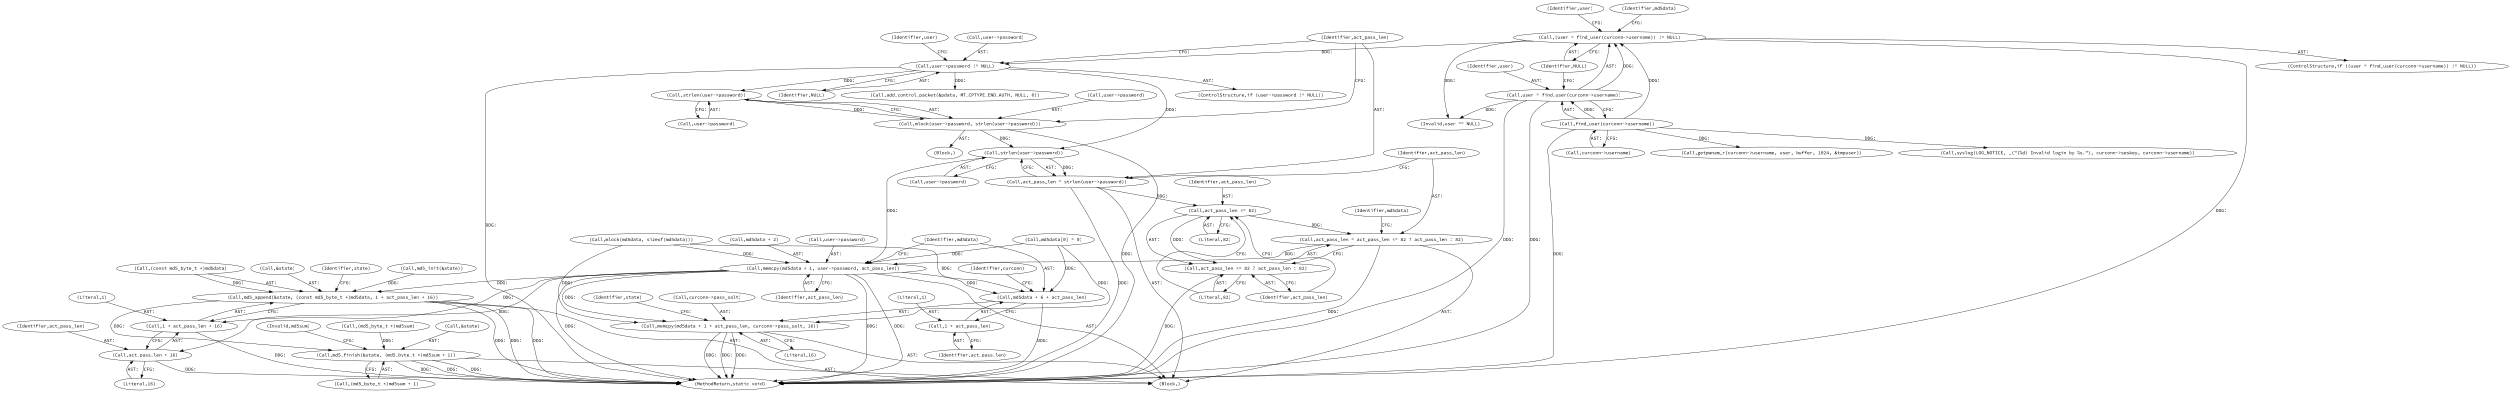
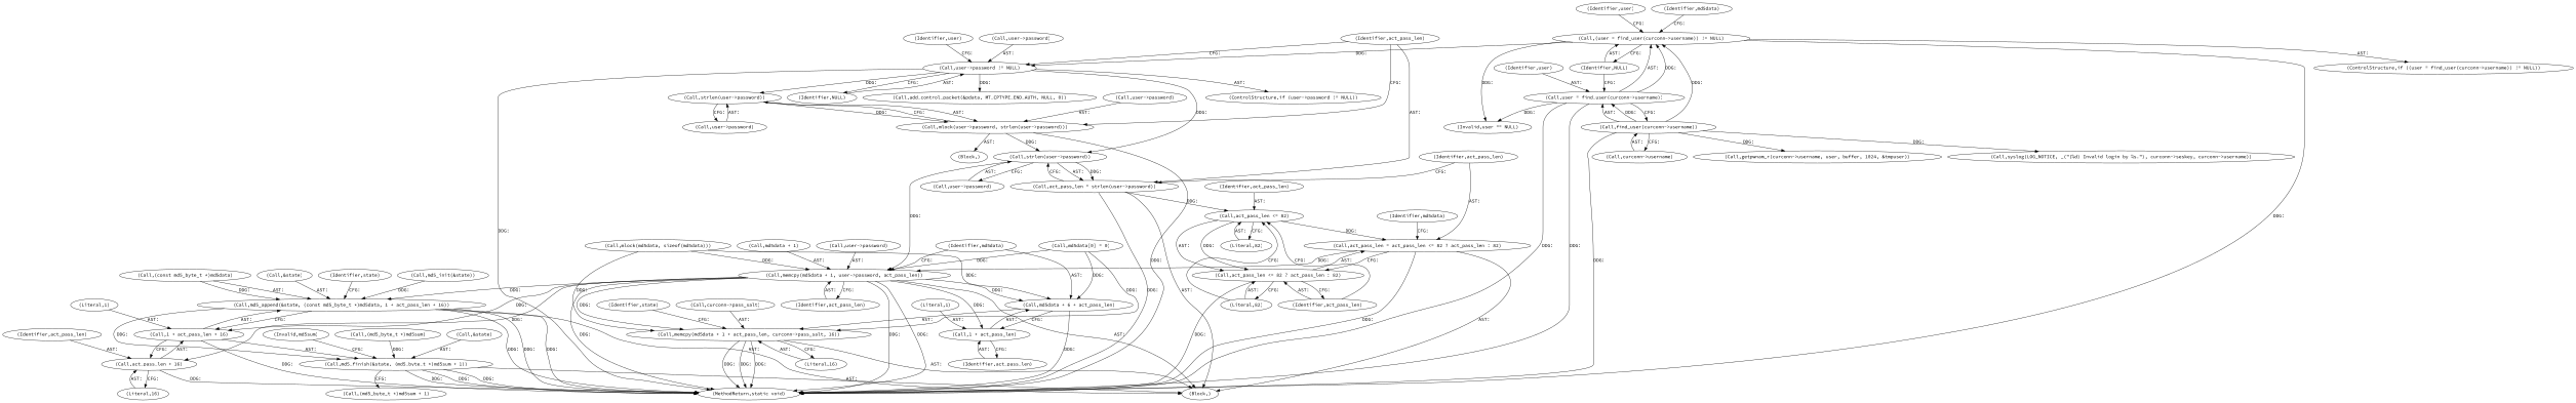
  digraph {
    fontname="Source Code Pro"
    node [fontname="Source Code Pro"]
    edge [fontname="Source Code Pro"]
    n1 [label="(Call,strlen(user->password))"]
    n2 [label="(Call,act_pass_len = strlen(user->password))"]
    n3 [label="(Call,memcpy(md5data + 1, user->password, act_pass_len))"]
    n4 [label="(Call,user->password)"]
    n5 [label="(MethodReturn,static void)"]
    n6 [label="(Call,act_pass_len <= 82)"]
    n7 [label="(Block,)"]
    n8 [label="(Call,memcpy(md5data + 1 + act_pass_len, curconn->pass_salt, 16))"]
    n9 [label="(Call,md5data + 6 + act_pass_len)"]
    n10 [label="(Call,1 + act_pass_len)"]
    n11 [label="(Call,md5_append(&state, (const md5_byte_t *)md5data, 1 + act_pass_len + 16))"]
    n12 [label="(Call,1 + act_pass_len + 16)"]
    n13 [label="(Call,act_pass_len + 16)"]
    n14 [label="(Identifier,act_pass_len)"]
    n15 [label="(Call,user->password != NULL)"]
    n16 [label="(Call,strlen(user->password))"]
    n17 [label="(ControlStructure,if (user->password != NULL))"]
    n18 [label="(Identifier,NULL)"]
    n19 [label="(Call,add_control_packet(&pdata, MT_CPTYPE_END_AUTH, NULL, 0))"]
    n20 [label="(Call,mlock(user->password, strlen(user->password)))"]
    n21 [label="(Call,user->password)"]
    n22 [label="(Call,(user = find_user(curconn->username)) != NULL)"]
    n23 [label="(Invalid,user == NULL)"]
    n24 [label="(ControlStructure,if ((user = find_user(curconn->username)) != NULL))"]
    n25 [label="(Identifier,NULL)"]
    n26 [label="(Call,user = find_user(curconn->username))"]
    n27 [label="(Call,find_user(curconn->username))"]
    n28 [label="(Call,curconn->username)"]
    n29 [label="(Call,getpwnam_r(curconn->username, user, buffer, 1024, &tmpuser))"]
    n30 [label="(Call,syslog(LOG_NOTICE, _(\"(%d) Invalid login by %s.\"), curconn->seskey, curconn->username))"]
    n31 [label="(Block,)"]
    n32 [label="(Call,act_pass_len = act_pass_len <= 82 ? act_pass_len : 82)"]
    n33 [label="(Call,act_pass_len <= 82 ? act_pass_len : 82)"]
    n34 [label="(Literal,82)"]
    n35 [label="(Identifier,act_pass_len)"]
    n36 [label="(Literal,82)"]
    n37 [label="(Literal,16)"]
    n38 [label="(Identifier,act_pass_len)"]
    n39 [label="(Call,md5_finish(&state, (md5_byte_t *)md5sum + 1))"]
    n40 [label="(Literal,16)"]
    n41 [label="(Call,(md5_byte_t *)md5sum + 1)"]
    n42 [label="(Identifier,state)"]
    n43 [label="(Literal,1)"]
    n44 [label="(Identifier,user)"]
    n45 [label="(Call,user->password)"]
    n46 [label="(Call,md5data[0] = 0)"]
    n47 [label="(Identifier,md5data)"]
    n48 [label="(Call,(md5_byte_t *)md5sum)"]
    n49 [label="(Identifier,user)"]
    n50 [label="(Identifier,act_pass_len)"]
    n51 [label="(Call,&state)"]
    n52 [label="(Call,md5_init(&state))"]
    n53 [label="(Identifier,act_pass_len)"]
    n54 [label="(Identifier,md5data)"]
    n55 [label="(Call,user->password)"]
-   n56 [label="(Call,md5data + 2)"]
-   n57 [label="(Identifier,curconn)"]
+   n56 [label="(Call,md5data + 1)"]
    n58 [label="(Identifier,user)"]
    n59 [label="(Identifier,md5data)"]
    n60 [label="(Call,(const md5_byte_t *)md5data)"]
    n61 [label="(Identifier,act_pass_len)"]
    n62 [label="(Identifier,act_pass_len)"]
    n63 [label="(Call,user->password)"]
    n64 [label="(Literal,1)"]
    n65 [label="(Call,&state)"]
    n66 [label="(Identifier,state)"]
    n67 [label="(Invalid,md5sum)"]
    n68 [label="(Call,mlock(md5data, sizeof(md5data)))"]
    n69 [label="(Call,curconn->pass_salt)"]
    n1 -> n2 [label="AST: "]
    n1 -> n2 [label="DDG: "]
    n1 -> n3 [label="DDG: "]
    n1 -> n4 [label="CFG: "]
    n2 -> n1 [label="CFG: "]
    n2 -> n5 [label="DDG: "]
    n2 -> n6 [label="DDG: "]
    n2 -> n7 [label="AST: "]
    n3 -> n5 [label="DDG: "]
    n3 -> n5 [label="DDG: "]
    n3 -> n5 [label="DDG: "]
    n3 -> n7 [label="AST: "]
    n3 -> n8 [label="DDG: "]
    n3 -> n9 [label="DDG: "]
+   n3 -> n10 [label="DDG: "]
    n3 -> n11 [label="DDG: "]
    n3 -> n12 [label="DDG: "]
    n3 -> n13 [label="DDG: "]
    n3 -> n14 [label="CFG: "]
    n4 -> n1 [label="AST: "]
    n6 -> n32 [label="DDG: "]
    n6 -> n33 [label="AST: "]
    n6 -> n33 [label="DDG: "]
    n6 -> n34 [label="CFG: "]
    n8 -> n5 [label="DDG: "]
    n8 -> n5 [label="DDG: "]
    n8 -> n5 [label="DDG: "]
    n8 -> n7 [label="AST: "]
    n8 -> n37 [label="CFG: "]
    n9 -> n5 [label="DDG: "]
    n9 -> n8 [label="AST: "]
    n9 -> n10 [label="CFG: "]
    n10 -> n9 [label="AST: "]
    n10 -> n38 [label="CFG: "]
    n11 -> n5 [label="DDG: "]
    n11 -> n5 [label="DDG: "]
    n11 -> n5 [label="DDG: "]
    n11 -> n7 [label="AST: "]
    n11 -> n12 [label="CFG: "]
    n11 -> n39 [label="DDG: "]
    n12 -> n5 [label="DDG: "]
    n12 -> n11 [label="AST: "]
    n12 -> n13 [label="CFG: "]
    n13 -> n5 [label="DDG: "]
    n13 -> n12 [label="AST: "]
    n13 -> n40 [label="CFG: "]
    n14 -> n3 [label="AST: "]
    n15 -> n1 [label="DDG: "]
    n15 -> n5 [label="DDG: "]
    n15 -> n16 [label="DDG: "]
    n15 -> n17 [label="AST: "]
    n15 -> n18 [label="CFG: "]
    n15 -> n19 [label="DDG: "]
    n16 -> n20 [label="AST: "]
    n16 -> n20 [label="DDG: "]
    n16 -> n21 [label="CFG: "]
    n18 -> n15 [label="AST: "]
    n20 -> n1 [label="DDG: "]
    n20 -> n5 [label="DDG: "]
    n20 -> n16 [label="CFG: "]
    n20 -> n31 [label="AST: "]
    n21 -> n16 [label="AST: "]
    n22 -> n5 [label="DDG: "]
    n22 -> n15 [label="DDG: "]
    n22 -> n23 [label="DDG: "]
    n22 -> n24 [label="AST: "]
    n22 -> n25 [label="CFG: "]
    n25 -> n22 [label="AST: "]
    n25 -> n26 [label="CFG: "]
    n26 -> n5 [label="DDG: "]
    n26 -> n5 [label="DDG: "]
    n26 -> n22 [label="AST: "]
    n26 -> n22 [label="DDG: "]
    n26 -> n23 [label="DDG: "]
    n26 -> n27 [label="CFG: "]
    n27 -> n5 [label="DDG: "]
    n27 -> n22 [label="DDG: "]
    n27 -> n26 [label="AST: "]
    n27 -> n26 [label="DDG: "]
    n27 -> n28 [label="CFG: "]
    n27 -> n29 [label="DDG: "]
    n27 -> n30 [label="DDG: "]
    n28 -> n27 [label="AST: "]
    n32 -> n3 [label="DDG: "]
    n32 -> n5 [label="DDG: "]
    n32 -> n7 [label="AST: "]
    n32 -> n33 [label="CFG: "]
    n33 -> n5 [label="DDG: "]
    n33 -> n32 [label="AST: "]
    n33 -> n35 [label="CFG: "]
    n33 -> n36 [label="CFG: "]
    n34 -> n6 [label="AST: "]
    n35 -> n6 [label="CFG: "]
    n35 -> n33 [label="AST: "]
    n36 -> n6 [label="CFG: "]
    n36 -> n33 [label="AST: "]
    n37 -> n8 [label="AST: "]
    n38 -> n10 [label="AST: "]
    n39 -> n5 [label="DDG: "]
    n39 -> n5 [label="DDG: "]
    n39 -> n5 [label="DDG: "]
    n39 -> n7 [label="AST: "]
    n39 -> n41 [label="CFG: "]
    n40 -> n13 [label="AST: "]
-   n41 -> n39 [label="AST: "]
+   n12 -> n39 [label="AST: "]
    n42 -> n8 [label="CFG: "]
    n43 -> n12 [label="AST: "]
    n44 -> n22 [label="CFG: "]
    n45 -> n3 [label="AST: "]
    n46 -> n3 [label="DDG: "]
    n46 -> n8 [label="DDG: "]
    n46 -> n9 [label="DDG: "]
    n47 -> n22 [label="CFG: "]
    n48 -> n39 [label="DDG: "]
    n49 -> n15 [label="CFG: "]
    n50 -> n6 [label="AST: "]
    n51 -> n39 [label="AST: "]
    n52 -> n11 [label="DDG: "]
    n53 -> n13 [label="AST: "]
    n54 -> n3 [label="CFG: "]
    n54 -> n9 [label="AST: "]
    n55 -> n20 [label="AST: "]
    n56 -> n3 [label="AST: "]
-   n57 -> n9 [label="CFG: "]
    n58 -> n26 [label="AST: "]
    n59 -> n32 [label="CFG: "]
    n60 -> n11 [label="AST: "]
    n60 -> n11 [label="DDG: "]
    n61 -> n2 [label="CFG: "]
    n61 -> n32 [label="AST: "]
    n62 -> n2 [label="AST: "]
    n62 -> n15 [label="CFG: "]
    n62 -> n20 [label="CFG: "]
    n63 -> n15 [label="AST: "]
    n64 -> n10 [label="AST: "]
    n65 -> n11 [label="AST: "]
    n66 -> n11 [label="CFG: "]
    n67 -> n39 [label="CFG: "]
    n68 -> n3 [label="DDG: "]
    n68 -> n8 [label="DDG: "]
    n68 -> n9 [label="DDG: "]
    n69 -> n8 [label="AST: "]
  }
